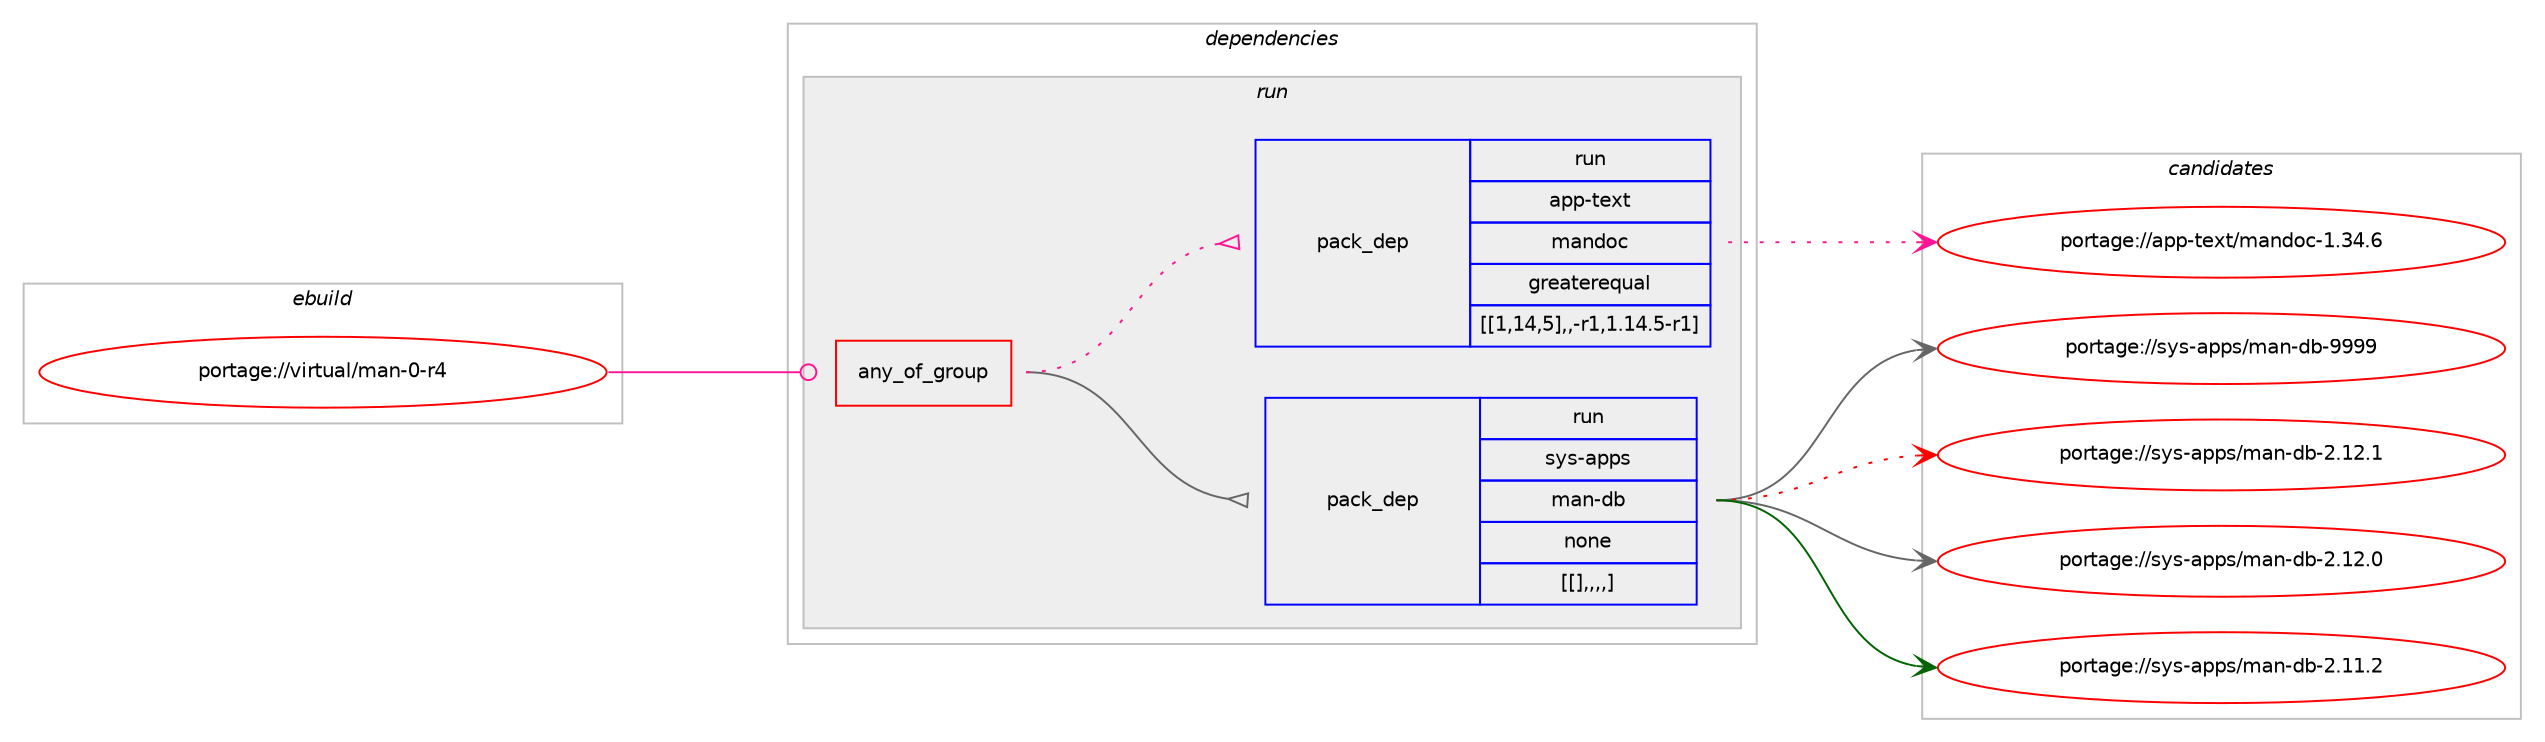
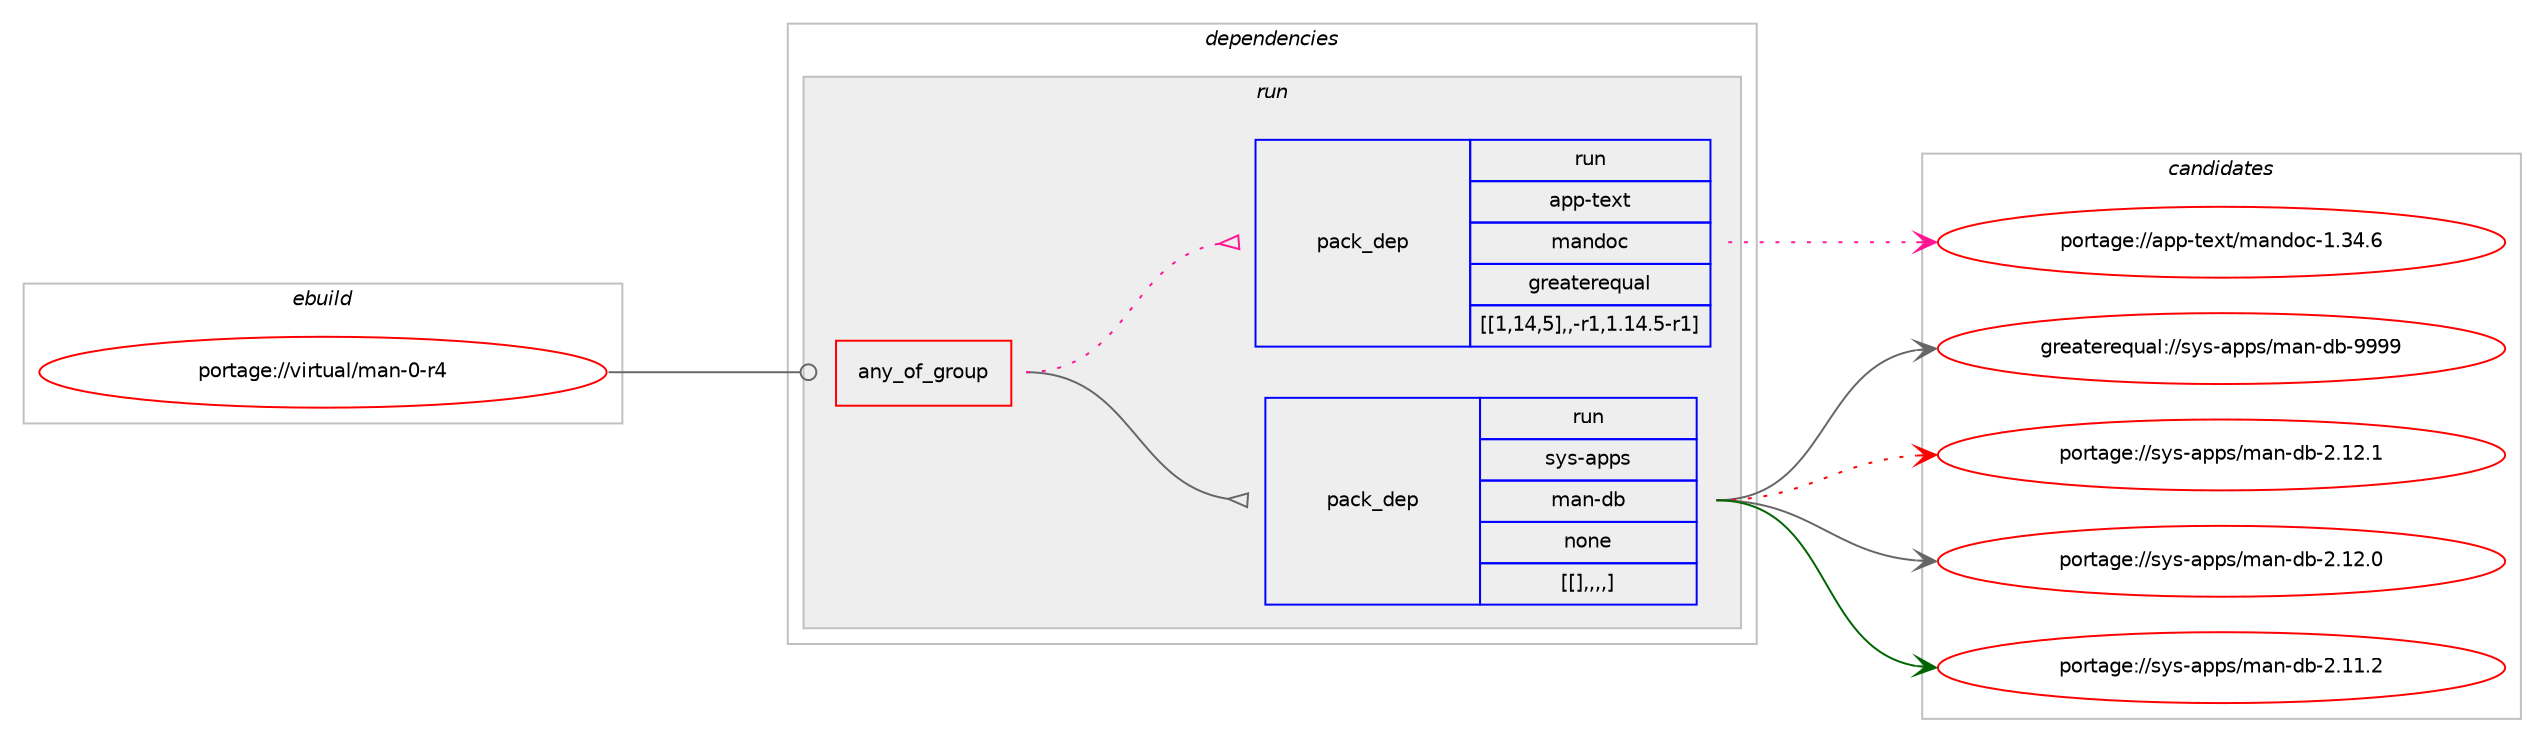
  digraph {
    compound=true
    concentrate=true
    fontname=Helvetica
    fontsize=10
    newrank=true
    rankdir=LR
    ranksep=1.5
    node [color=red fontname=Helvetica fontsize=10]
    edge [arrowhead=vee color=deeppink headport=w style=solid tailport=e weight=100]
    n1 [label="portage://virtual/man-0-r4" width=4]
    n2 [color=blue label=<<TABLE BORDER="0" CELLBORDER="1" CELLSPACING="0" CELLPADDING="4" WIDTH="220"><TR><TD ROWSPAN="6" CELLPADDING="30">pack_dep</TD></TR><TR><TD WIDTH="110">run</TD></TR><TR><TD>sys-apps</TD></TR><TR><TD>man-db</TD></TR><TR><TD>none</TD></TR><TR><TD>[[],,,,]</TD></TR></TABLE>> shape=none]
    n3 [color=blue label=<<TABLE BORDER="0" CELLBORDER="1" CELLSPACING="0" CELLPADDING="4" WIDTH="220"><TR><TD ROWSPAN="6" CELLPADDING="30">pack_dep</TD></TR><TR><TD WIDTH="110">run</TD></TR><TR><TD>app-text</TD></TR><TR><TD>mandoc</TD></TR><TR><TD>greaterequal</TD></TR><TR><TD>[[1,14,5],,-r1,1.14.5-r1]</TD></TR></TABLE>> shape=none]
    n4 [label=<<TABLE BORDER="0" CELLBORDER="1" CELLSPACING="0" CELLPADDING="4"><TR><TD CELLPADDING="10">any_of_group</TD></TR></TABLE>> shape=none]
-   n5 [label="portage://sys-apps/man-db-9999" width=4]
+   n5 [label="greaterequal://sys-apps/man-db-9999" width=4]
    n6 [label="portage://sys-apps/man-db-2.12.1" width=4]
    n7 [label="portage://sys-apps/man-db-2.12.0" width=4]
    n8 [label="portage://sys-apps/man-db-2.11.2" width=4]
    n9 [label="portage://app-text/mandoc-1.34.6" width=4]
    subgraph cluster_1 {
      color=gray
      label=<<i>ebuild</i>>
      n1
    }
    subgraph cluster_2 {
      color=gray
      label=<<i>dependencies</i>>
      subgraph cluster_3 {
        color=gray
        fillcolor="#eeeeee"
        label=<<i>compile</i>>
        style=filled
      }
      subgraph cluster_4 {
        color=gray
        fillcolor="#eeeeee"
        label=<<i>compile and run</i>>
        style=filled
      }
      subgraph cluster_5 {
        color=gray
        fillcolor="#eeeeee"
        label=<<i>run</i>>
        style=filled
        subgraph sub_6 {
          color=gray
          fillcolor="#eeeeee"
          label=<<i>run</i>>
          style=filled
          n4
          subgraph sub_7 {
            color=gray
            fillcolor="#eeeeee"
            label=<<i>run</i>>
            style=filled
            n2
          }
          subgraph sub_8 {
            color=gray
            fillcolor="#eeeeee"
            label=<<i>run</i>>
            style=filled
            n3
          }
        }
      }
    }
    subgraph cluster_9 {
      color=gray
      label=<<i>candidates</i>>
      rank=same
      subgraph sub_10 {
        color=black
        label=<<i>candidates</i>>
        nodesep=1
        rank=same
        n5
        n6
        n7
        n8
      }
      subgraph sub_11 {
        color=black
        label=<<i>candidates</i>>
        nodesep=1
        rank=same
        n9
      }
    }
-   n1 -> n4 [arrowhead=odot weight=20]
+   n1 -> n4 [arrowhead=odot color=gray40 weight=20]
    n2 -> n5 [color=gray40]
    n2 -> n6 [color=red style=dotted]
    n2 -> n7 [color=gray40]
    n2 -> n8 [color=darkgreen]
    n3 -> n9 [style=dotted]
    n4 -> n2 [arrowhead=oinv color=gray40 weight=20]
    n4 -> n3 [arrowhead=oinv style=dotted weight=20]
  }
